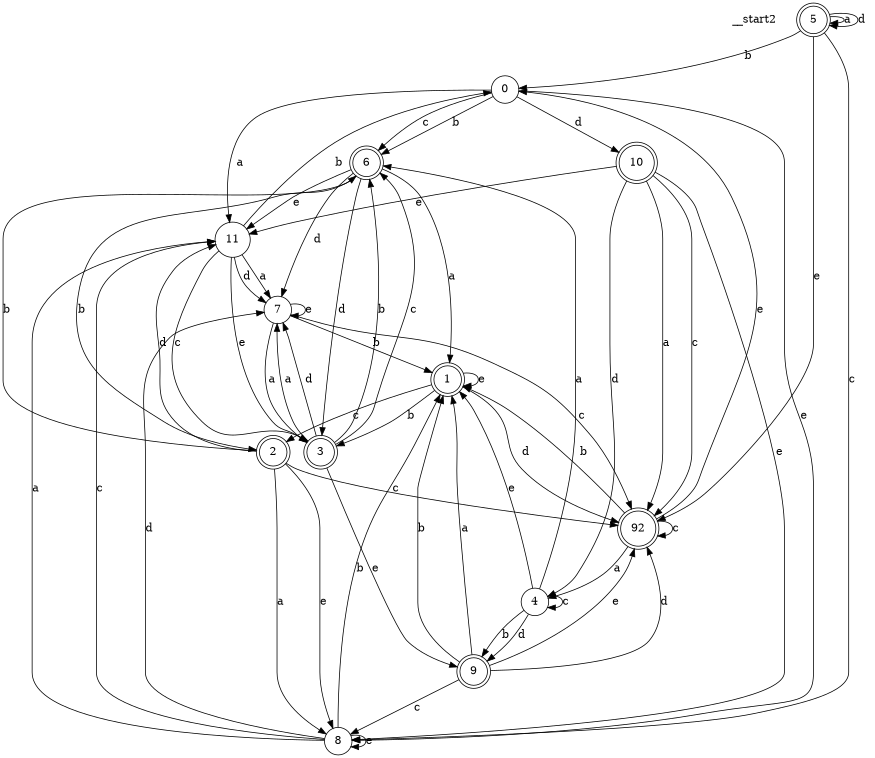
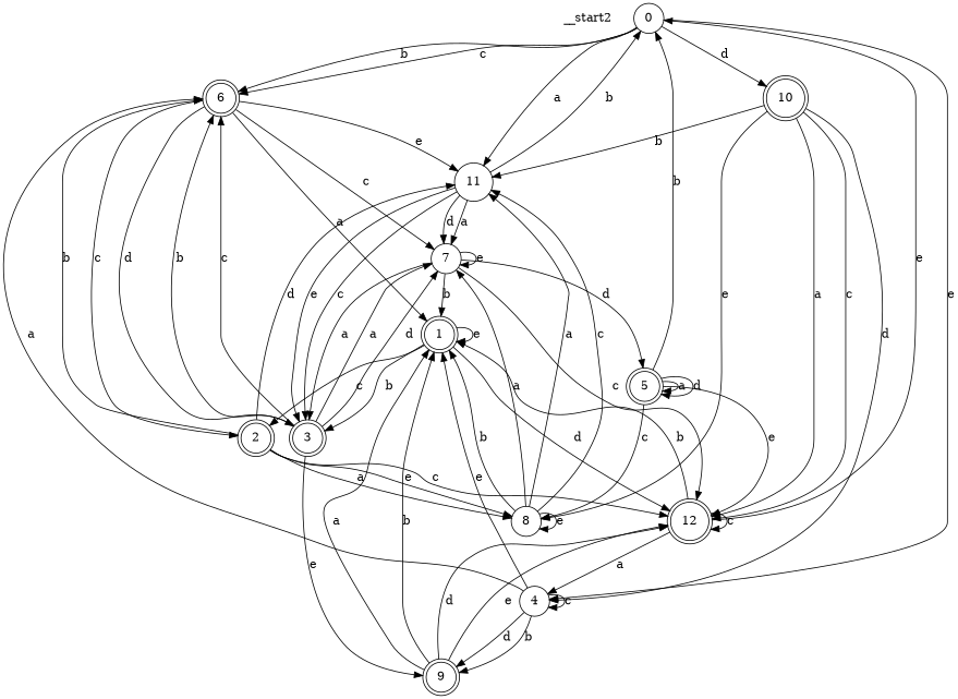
  digraph {
    rankdir=TB
    node [shape=doublecircle color=black fillcolor=white style="rounded,filled"]
    n1 [label=__start2 shape=none color="" fillcolor="" style=""]
    n2 [label=0 shape=circle style=filled]
    n3 [label=6]
    n4 [label=8 shape=circle style=filled]
    n5 [label=10]
    n6 [label=11 shape=circle style=filled]
    n7 [label=1]
    n8 [label=2]
    n9 [label=3]
    n10 [label=7 shape=circle style=filled]
-   n11 [label=92]
+   n11 [label=12]
    n12 [label=4 shape=circle style=filled]
    n13 [label=9]
    n14 [label=5]
    n2 -> n3 [label=b]
    n2 -> n3 [label=c]
-   n2 -> n4 [label=e]
+   n2 -> n12 [label=e]
    n2 -> n5 [label=d]
    n2 -> n6 [label=a]
    n3 -> n6 [label=e]
    n3 -> n7 [label=a]
-   n3 -> n8 [label=b]
+   n3 -> n8 [label=c]
    n3 -> n9 [label=d]
-   n3 -> n10 [label=d]
+   n3 -> n10 [label=c]
    n4 -> n4 [label=e]
    n4 -> n6 [label=a]
    n4 -> n6 [label=c]
    n4 -> n7 [label=b]
-   n4 -> n10 [label=d]
+   n4 -> n10 [label=a]
    n5 -> n4 [label=e]
-   n5 -> n6 [label=e]
+   n5 -> n6 [label=b]
    n5 -> n11 [label=a]
    n5 -> n11 [label=c]
    n5 -> n12 [label=d]
    n6 -> n2 [label=b]
    n6 -> n9 [label=c]
    n6 -> n9 [label=e]
    n6 -> n10 [label=a]
    n6 -> n10 [label=d]
    n7 -> n7 [label=e]
    n7 -> n8 [label=c]
    n7 -> n9 [label=b]
    n7 -> n11 [label=d]
    n8 -> n3 [label=b]
    n8 -> n4 [label=a]
    n8 -> n4 [label=e]
    n8 -> n6 [label=d]
    n8 -> n11 [label=c]
    n9 -> n3 [label=b]
    n9 -> n3 [label=c]
    n9 -> n10 [label=a]
    n9 -> n10 [label=d]
    n9 -> n13 [label=e]
    n10 -> n7 [label=b]
    n10 -> n9 [label=a]
    n10 -> n10 [label=e]
    n10 -> n11 [label=c]
+   n10 -> n14 [label=d]
    n11 -> n2 [label=e]
    n11 -> n7 [label=b]
    n11 -> n11 [label=c]
    n11 -> n12 [label=a]
    n12 -> n3 [label=a]
    n12 -> n7 [label=e]
    n12 -> n12 [label=c]
    n12 -> n13 [label=b]
    n12 -> n13 [label=d]
-   n13 -> n4 [label=c]
    n13 -> n7 [label=a]
    n13 -> n7 [label=b]
    n13 -> n11 [label=d]
    n13 -> n11 [label=e]
    n14 -> n2 [label=b]
    n14 -> n4 [label=c]
    n14 -> n11 [label=e]
    n14 -> n14 [label=a]
    n14 -> n14 [label=d]
  }
